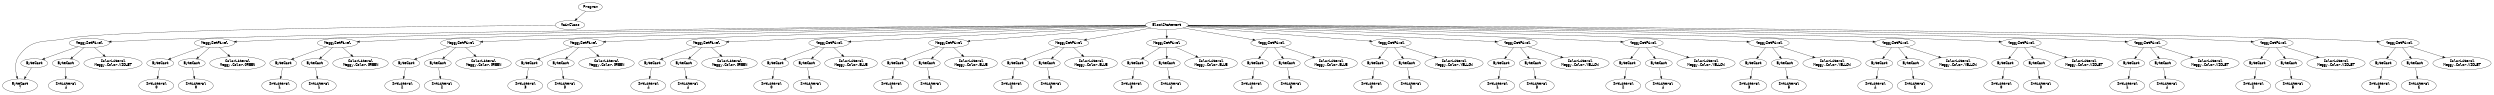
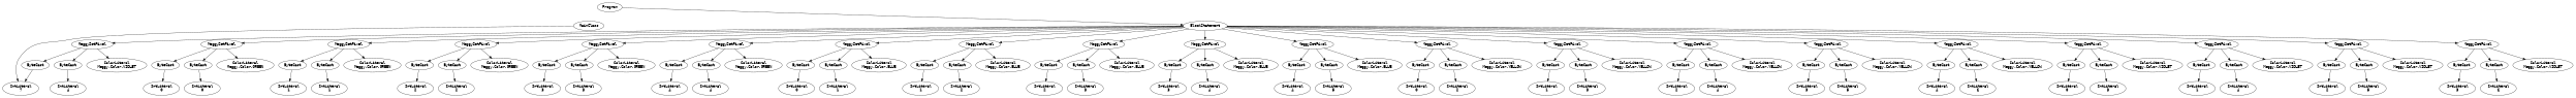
  digraph {
    fontname="DejaVu Sans Mono"
    node [fontname="DejaVu Sans Mono"]
    edge [fontname="DejaVu Sans Mono"]
    n1 [label=Program]
    n2 [label=MainClass]
-   n3 [label="ByteCast\n7"]
+   n3 [label="IntLiteral\n7"]
    n4 [label=BlockStatement]
    n5 [label=MeggySetPixel]
    n6 [label=MeggySetPixel]
    n7 [label=MeggySetPixel]
    n8 [label=MeggySetPixel]
    n9 [label=MeggySetPixel]
    n10 [label=MeggySetPixel]
    n11 [label=MeggySetPixel]
    n12 [label=MeggySetPixel]
    n13 [label=MeggySetPixel]
    n14 [label=MeggySetPixel]
    n15 [label=MeggySetPixel]
    n16 [label=MeggySetPixel]
    n17 [label=MeggySetPixel]
    n18 [label=MeggySetPixel]
    n19 [label=MeggySetPixel]
    n20 [label=MeggySetPixel]
    n21 [label=MeggySetPixel]
    n22 [label=MeggySetPixel]
    n23 [label=MeggySetPixel]
    n24 [label=MeggySetPixel]
    n25 [label=ByteCast]
    n26 [label=ByteCast]
    n27 [label="ColorLiteral\nMeggy.Color.GREEN"]
    n28 [label=ByteCast]
    n29 [label=ByteCast]
    n30 [label="ColorLiteral\nMeggy.Color.GREEN"]
    n31 [label=ByteCast]
    n32 [label=ByteCast]
    n33 [label="ColorLiteral\nMeggy.Color.GREEN"]
    n34 [label=ByteCast]
    n35 [label=ByteCast]
    n36 [label="ColorLiteral\nMeggy.Color.GREEN"]
    n37 [label=ByteCast]
    n38 [label=ByteCast]
    n39 [label="ColorLiteral\nMeggy.Color.GREEN"]
    n40 [label=ByteCast]
    n41 [label=ByteCast]
    n42 [label="ColorLiteral\nMeggy.Color.BLUE"]
    n43 [label=ByteCast]
    n44 [label=ByteCast]
    n45 [label="ColorLiteral\nMeggy.Color.BLUE"]
    n46 [label=ByteCast]
    n47 [label=ByteCast]
    n48 [label="ColorLiteral\nMeggy.Color.BLUE"]
    n49 [label=ByteCast]
    n50 [label=ByteCast]
    n51 [label="ColorLiteral\nMeggy.Color.BLUE"]
    n52 [label=ByteCast]
    n53 [label=ByteCast]
    n54 [label="ColorLiteral\nMeggy.Color.BLUE"]
    n55 [label=ByteCast]
    n56 [label=ByteCast]
    n57 [label="ColorLiteral\nMeggy.Color.YELLOW"]
    n58 [label=ByteCast]
    n59 [label=ByteCast]
    n60 [label="ColorLiteral\nMeggy.Color.YELLOW"]
    n61 [label=ByteCast]
    n62 [label=ByteCast]
    n63 [label="ColorLiteral\nMeggy.Color.YELLOW"]
    n64 [label=ByteCast]
    n65 [label=ByteCast]
    n66 [label="ColorLiteral\nMeggy.Color.YELLOW"]
    n67 [label=ByteCast]
    n68 [label=ByteCast]
    n69 [label="ColorLiteral\nMeggy.Color.YELLOW"]
    n70 [label=ByteCast]
    n71 [label=ByteCast]
    n72 [label="ColorLiteral\nMeggy.Color.VIOLET"]
    n73 [label=ByteCast]
    n74 [label=ByteCast]
    n75 [label="ColorLiteral\nMeggy.Color.VIOLET"]
    n76 [label=ByteCast]
    n77 [label=ByteCast]
    n78 [label="ColorLiteral\nMeggy.Color.VIOLET"]
    n79 [label=ByteCast]
    n80 [label=ByteCast]
    n81 [label="ColorLiteral\nMeggy.Color.VIOLET"]
    n82 [label=ByteCast]
    n83 [label=ByteCast]
    n84 [label="ColorLiteral\nMeggy.Color.VIOLET"]
    n85 [label="IntLiteral\n0"]
    n86 [label="IntLiteral\n0"]
    n87 [label="IntLiteral\n1"]
    n88 [label="IntLiteral\n1"]
    n89 [label="IntLiteral\n2"]
    n90 [label="IntLiteral\n2"]
    n91 [label="IntLiteral\n3"]
    n92 [label="IntLiteral\n3"]
    n93 [label="IntLiteral\n4"]
    n94 [label="IntLiteral\n4"]
    n95 [label="IntLiteral\n0"]
    n96 [label="IntLiteral\n1"]
    n97 [label="IntLiteral\n1"]
    n98 [label="IntLiteral\n2"]
    n99 [label="IntLiteral\n2"]
    n100 [label="IntLiteral\n3"]
    n101 [label="IntLiteral\n3"]
    n102 [label="IntLiteral\n4"]
    n103 [label="IntLiteral\n4"]
    n104 [label="IntLiteral\n5"]
    n105 [label="IntLiteral\n0"]
    n106 [label="IntLiteral\n2"]
    n107 [label="IntLiteral\n1"]
    n108 [label="IntLiteral\n3"]
    n109 [label="IntLiteral\n2"]
    n110 [label="IntLiteral\n4"]
    n111 [label="IntLiteral\n3"]
    n112 [label="IntLiteral\n5"]
    n113 [label="IntLiteral\n4"]
    n114 [label="IntLiteral\n6"]
    n115 [label="IntLiteral\n0"]
    n116 [label="IntLiteral\n3"]
    n117 [label="IntLiteral\n1"]
    n118 [label="IntLiteral\n4"]
    n119 [label="IntLiteral\n2"]
    n120 [label="IntLiteral\n5"]
    n121 [label="IntLiteral\n3"]
    n122 [label="IntLiteral\n6"]
    n123 [label="IntLiteral\n4"]
-   n1 -> n2
+   n1 -> n4
    n2 -> n3
    n4 -> n5
    n4 -> n6
    n4 -> n7
    n4 -> n8
    n4 -> n9
    n4 -> n10
    n4 -> n11
    n4 -> n12
    n4 -> n13
    n4 -> n14
    n4 -> n15
    n4 -> n16
    n4 -> n17
    n4 -> n18
    n4 -> n19
    n4 -> n20
    n4 -> n21
    n4 -> n22
    n4 -> n23
    n4 -> n24
    n5 -> n25
    n5 -> n26
    n5 -> n27
    n6 -> n28
    n6 -> n29
    n6 -> n30
    n7 -> n31
    n7 -> n32
    n7 -> n33
    n8 -> n34
    n8 -> n35
    n8 -> n36
    n9 -> n37
    n9 -> n38
    n9 -> n39
    n10 -> n40
    n10 -> n41
    n10 -> n42
    n11 -> n43
    n11 -> n44
    n11 -> n45
    n12 -> n46
    n12 -> n47
    n12 -> n48
    n13 -> n49
    n13 -> n50
    n13 -> n51
    n14 -> n52
    n14 -> n53
    n14 -> n54
    n15 -> n55
    n15 -> n56
    n15 -> n57
    n16 -> n58
    n16 -> n59
    n16 -> n60
    n17 -> n61
    n17 -> n62
    n17 -> n63
    n18 -> n64
    n18 -> n65
    n18 -> n66
    n19 -> n67
    n19 -> n68
    n19 -> n69
    n20 -> n70
    n20 -> n71
    n20 -> n72
    n21 -> n73
    n21 -> n74
    n21 -> n75
    n22 -> n76
    n22 -> n77
    n22 -> n78
    n23 -> n79
    n23 -> n80
    n23 -> n81
    n24 -> n82
    n24 -> n83
    n24 -> n84
    n25 -> n85
    n26 -> n86
    n28 -> n87
    n29 -> n88
    n31 -> n89
    n32 -> n90
    n34 -> n91
    n35 -> n92
    n37 -> n93
    n38 -> n94
    n40 -> n95
    n41 -> n96
    n43 -> n97
    n44 -> n98
    n46 -> n99
    n47 -> n100
    n49 -> n101
    n50 -> n102
    n52 -> n103
    n53 -> n104
    n55 -> n105
    n56 -> n106
    n58 -> n107
    n59 -> n108
    n61 -> n109
    n62 -> n110
    n64 -> n111
    n65 -> n112
    n67 -> n113
    n68 -> n114
    n70 -> n115
    n71 -> n116
    n73 -> n117
    n74 -> n118
    n76 -> n119
    n77 -> n120
    n79 -> n121
    n80 -> n122
    n82 -> n123
    n83 -> n3
  }
